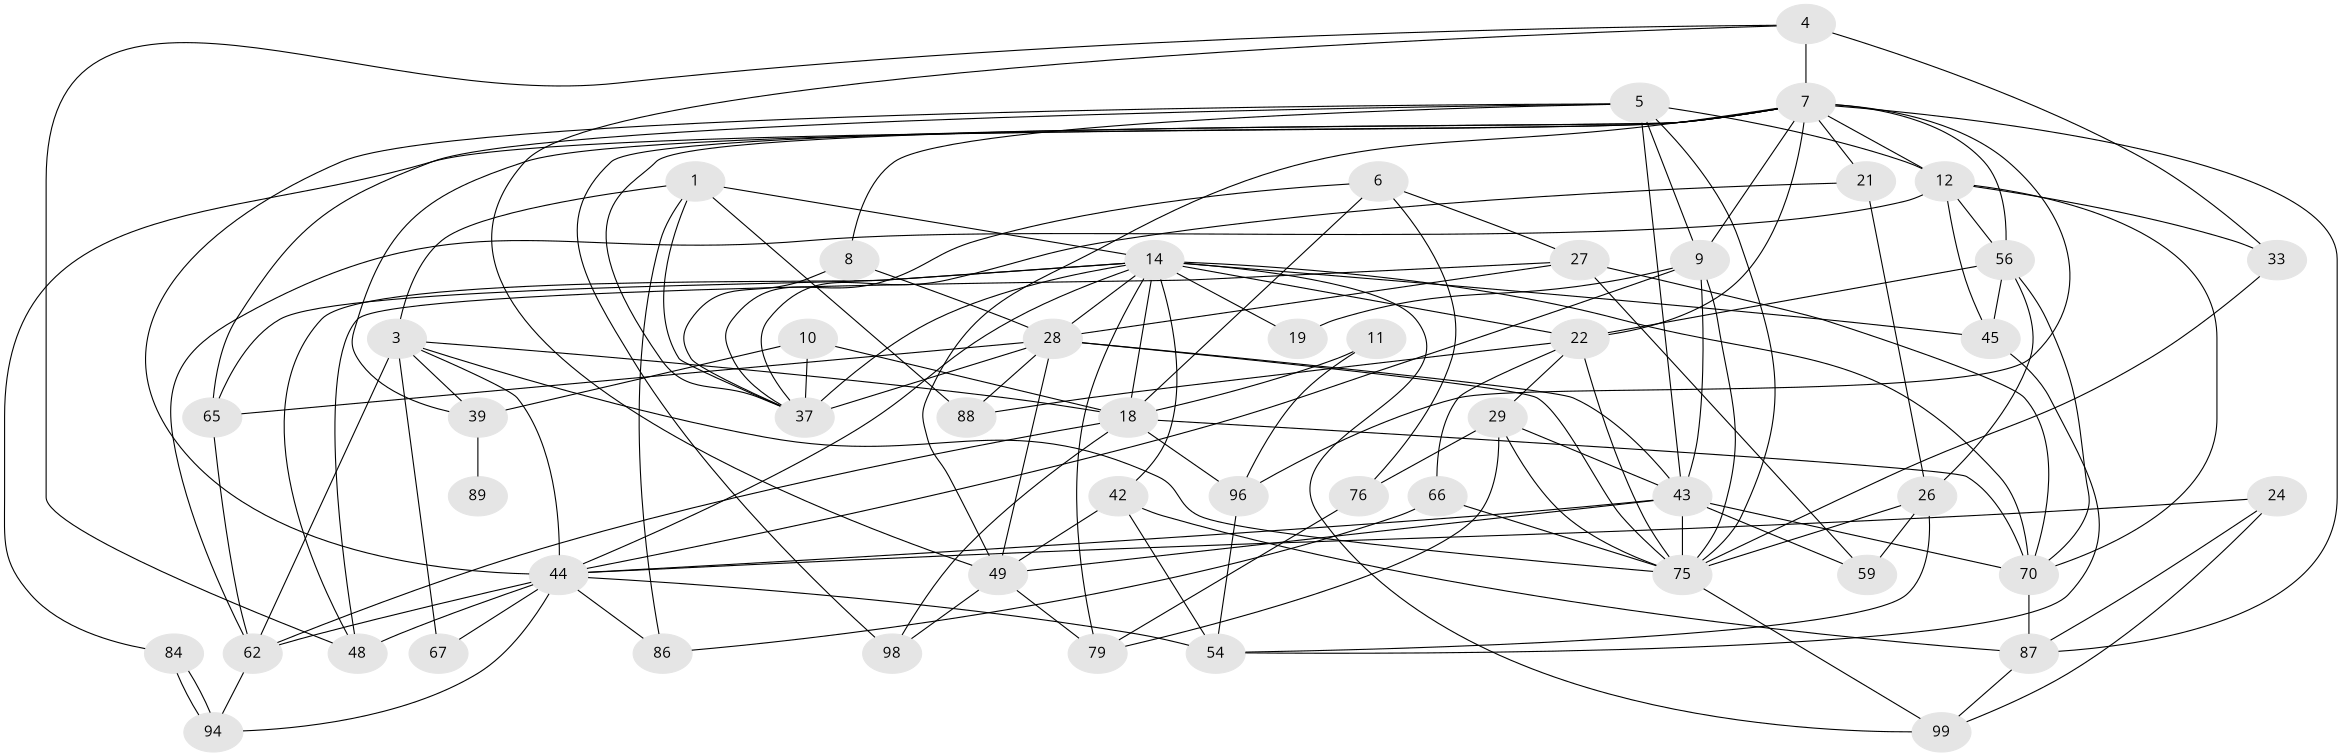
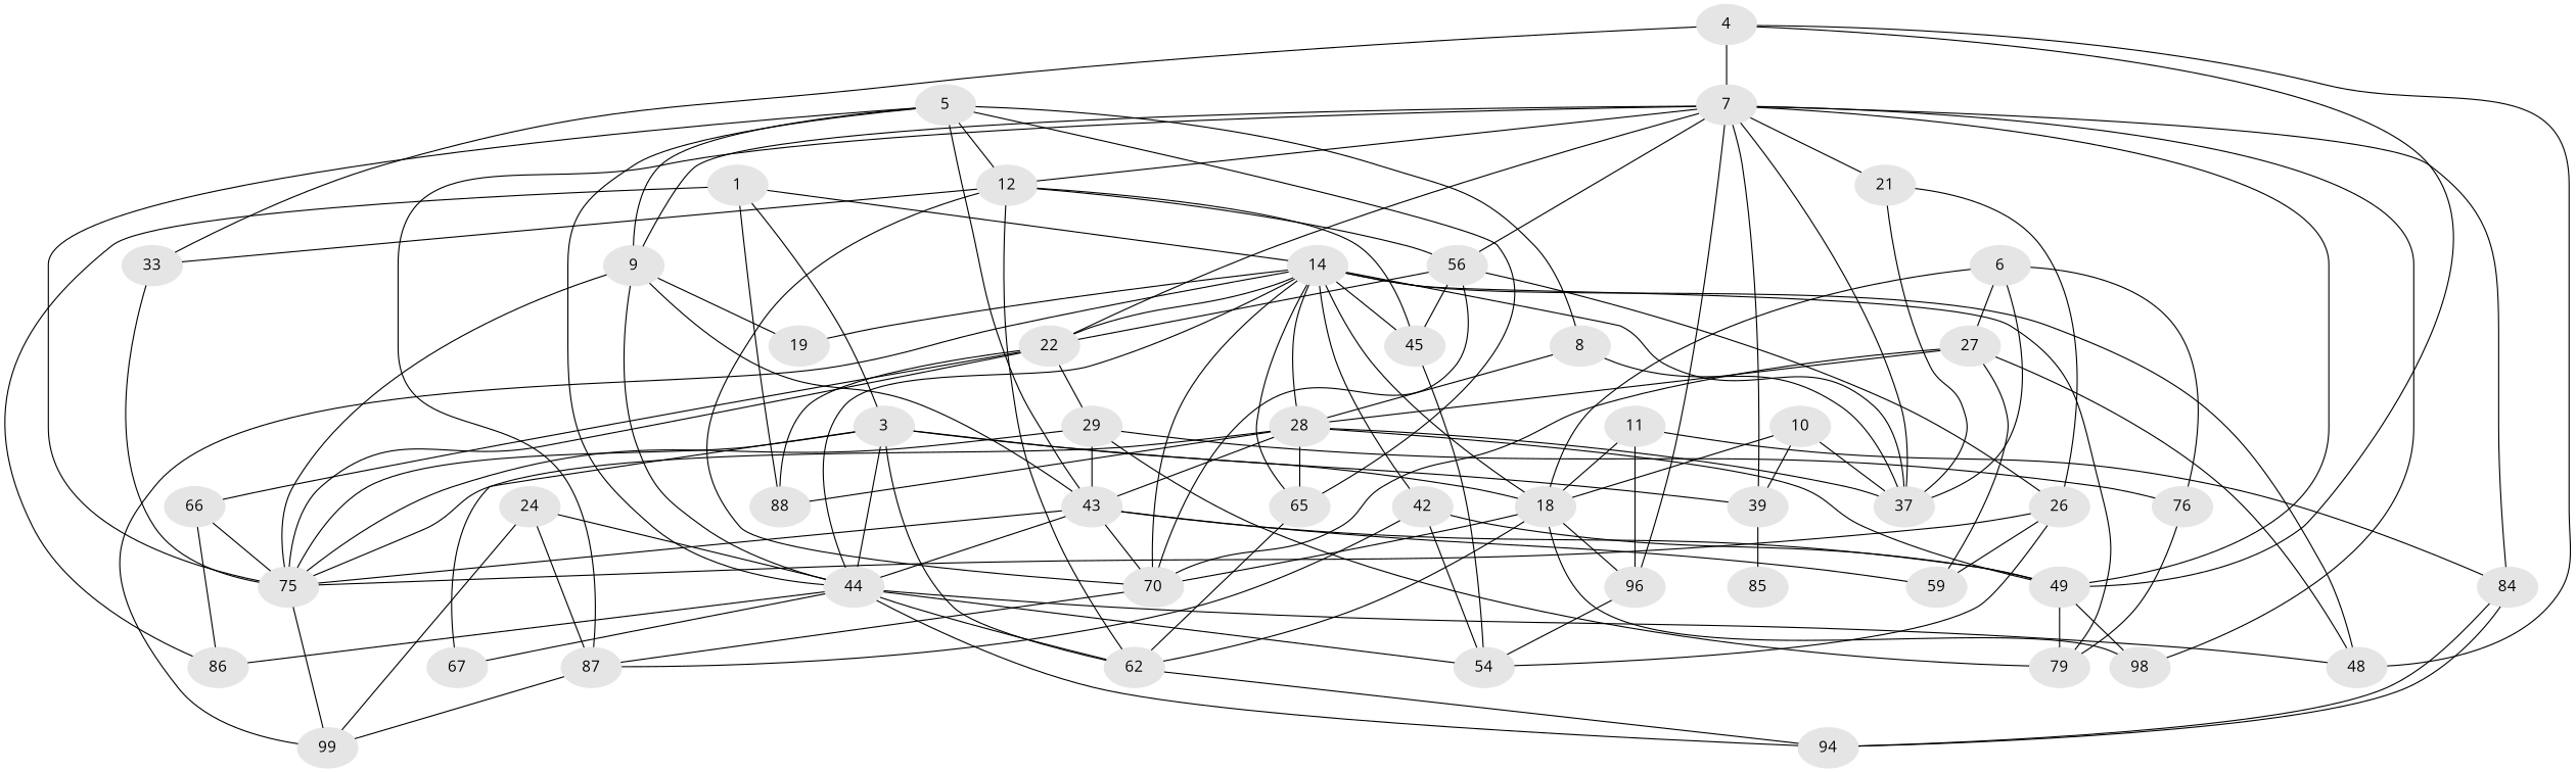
  graph {
    fontname="Open Sans"
    node [color=gray90 fontname="Open Sans" style=filled]
    edge [fontname="Open Sans"]
    1 [super="+2"]
    3 [super="+52"]
    14 [super="+20+61+64"]
    37 [super="+73+57"]
    86
    88
    18 [super="+38+91+95"]
    39 [super="+77"]
    44 [super="+71"]
    62 [super="+85"]
    67
    75 [super="+80"]
    7 [super="+74+13"]
    49 [super="+56"]
    9 [super="+69"]
    12 [super="+53+25"]
    n17 [label=56 super="+98"]
    21
    22 [super="+23"]
    n20 [label=96 super="+40"]
    n21 [label=98]
    84
    87
    48 [super="+97"]
    n25 [label=65]
    28 [super="+50+65+93"]
    19
    45
    70 [super="+81"]
    42
    79
    99
-   89
+   89 [label=85]
    54 [super="+90+92"]
    94
    4
    33 [super="+68"]
    5 [super="+32+31"]
    8
    43 [super="+51+83"]
    59
    6
    27 [super="+47"]
    76
    26 [super="+34+30"]
    29 [super="+41"]
    66
    10
    11
    24
    1 -- 3
    1 -- 14
-   1 -- 37
    1 -- 86
    1 -- 88 [weight=2]
    3 -- 18 [weight=2]
    3 -- 39
    3 -- 44 [weight=2]
    3 -- 62
    3 -- 67
    3 -- 75
    14 -- 37
    14 -- 18 [weight=3]
    14 -- 44
    14 -- 22
    14 -- 48
    14 -- n25
    14 -- 28
    14 -- 19
    14 -- 45
    14 -- 70 [weight=2]
    14 -- 42
    14 -- 79
    14 -- 99
    18 -- 62
    18 -- n20
    18 -- n21
    18 -- 70 [weight=2]
    39 -- 89
    44 -- 86
    44 -- 62
    44 -- 67
    44 -- 48
    44 -- 54
    44 -- 94
    62 -- 94
    75 -- 99
    7 -- 37
    7 -- 39
    7 -- 49
    7 -- 9 [weight=2]
    7 -- 12
    7 -- n17 [weight=2]
    7 -- 21 [weight=2]
    7 -- 22
    7 -- n20 [weight=2]
    7 -- n21
    7 -- 84
    7 -- 87
    49 -- n21
    49 -- 79
    9 -- 44 [weight=2]
    9 -- 75
    9 -- 19
    9 -- 43
    12 -- 62
    12 -- n17
    12 -- 45
    12 -- 70 [weight=2]
    12 -- 33
    n17 -- 22
    n17 -- 45
    n17 -- 70
    n17 -- 26
    21 -- 37
    21 -- 26
    22 -- 88
    22 -- 75
    22 -- 29
    22 -- 66
    n20 -- 54
    84 -- 94
    84 -- 94
    87 -- 99
    n25 -- 62
    28 -- 37
    28 -- 88
    28 -- 75
    28 -- 49
    28 -- n25
    28 -- 43
    45 -- 54
    70 -- 87
    42 -- 49
    42 -- 87
    42 -- 54
    4 -- 7 [weight=2]
    4 -- 49
    4 -- 48
    4 -- 33
    33 -- 75
    5 -- 44
    5 -- 75
    5 -- 9
    5 -- 12
    5 -- n25
    5 -- 8
    5 -- 43
    8 -- 37
    8 -- 28
    43 -- 44
    43 -- 75
    43 -- 49
    43 -- 70
    43 -- 59
    6 -- 37
    6 -- 18
    6 -- 27
    6 -- 76
    27 -- 48
    27 -- 28
    27 -- 70
    27 -- 59
    76 -- 79
    26 -- 75
    26 -- 54
    26 -- 59
    29 -- 75
    29 -- 79
    29 -- 43
    29 -- 76
    66 -- 86
    66 -- 75
    10 -- 37
    10 -- 18
    10 -- 39
    11 -- 18
    11 -- n20
+   11 -- 84
    24 -- 44
    24 -- 87
    24 -- 99
  }
